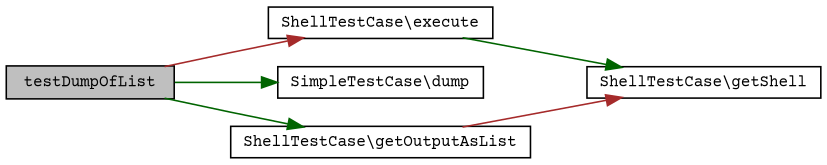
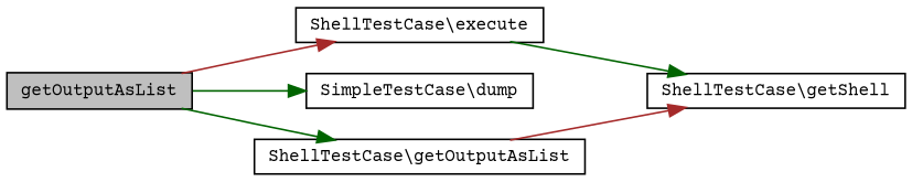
  digraph {
    rankdir=LR
    fontname="Courier Prime"
    node [color=black fillcolor=white fontname="Courier Prime" fontsize=10 shape=record style=filled]
    edge [color=darkgreen fontname="Courier Prime" fontsize=10 labelfontname=Helvetica labelfontsize=10 style=solid]
-   n1 [fillcolor=grey75 fontcolor=black height=0.2 label=testDumpOfList width=0.4]
+   n1 [fillcolor=grey75 fontcolor=black height=0.2 label=getOutputAsList width=0.4]
    n2 [height=0.2 label="ShellTestCase\\execute" width=0.4]
    n3 [height=0.2 label="SimpleTestCase\\dump" width=0.4]
    n4 [height=0.2 label="ShellTestCase\\getOutputAsList" width=0.4]
    n5 [height=0.2 label="ShellTestCase\\getShell" width=0.4]
    n1 -> n2 [color=brown]
    n1 -> n3
    n1 -> n4
    n2 -> n5
    n4 -> n5 [color=brown]
  }
